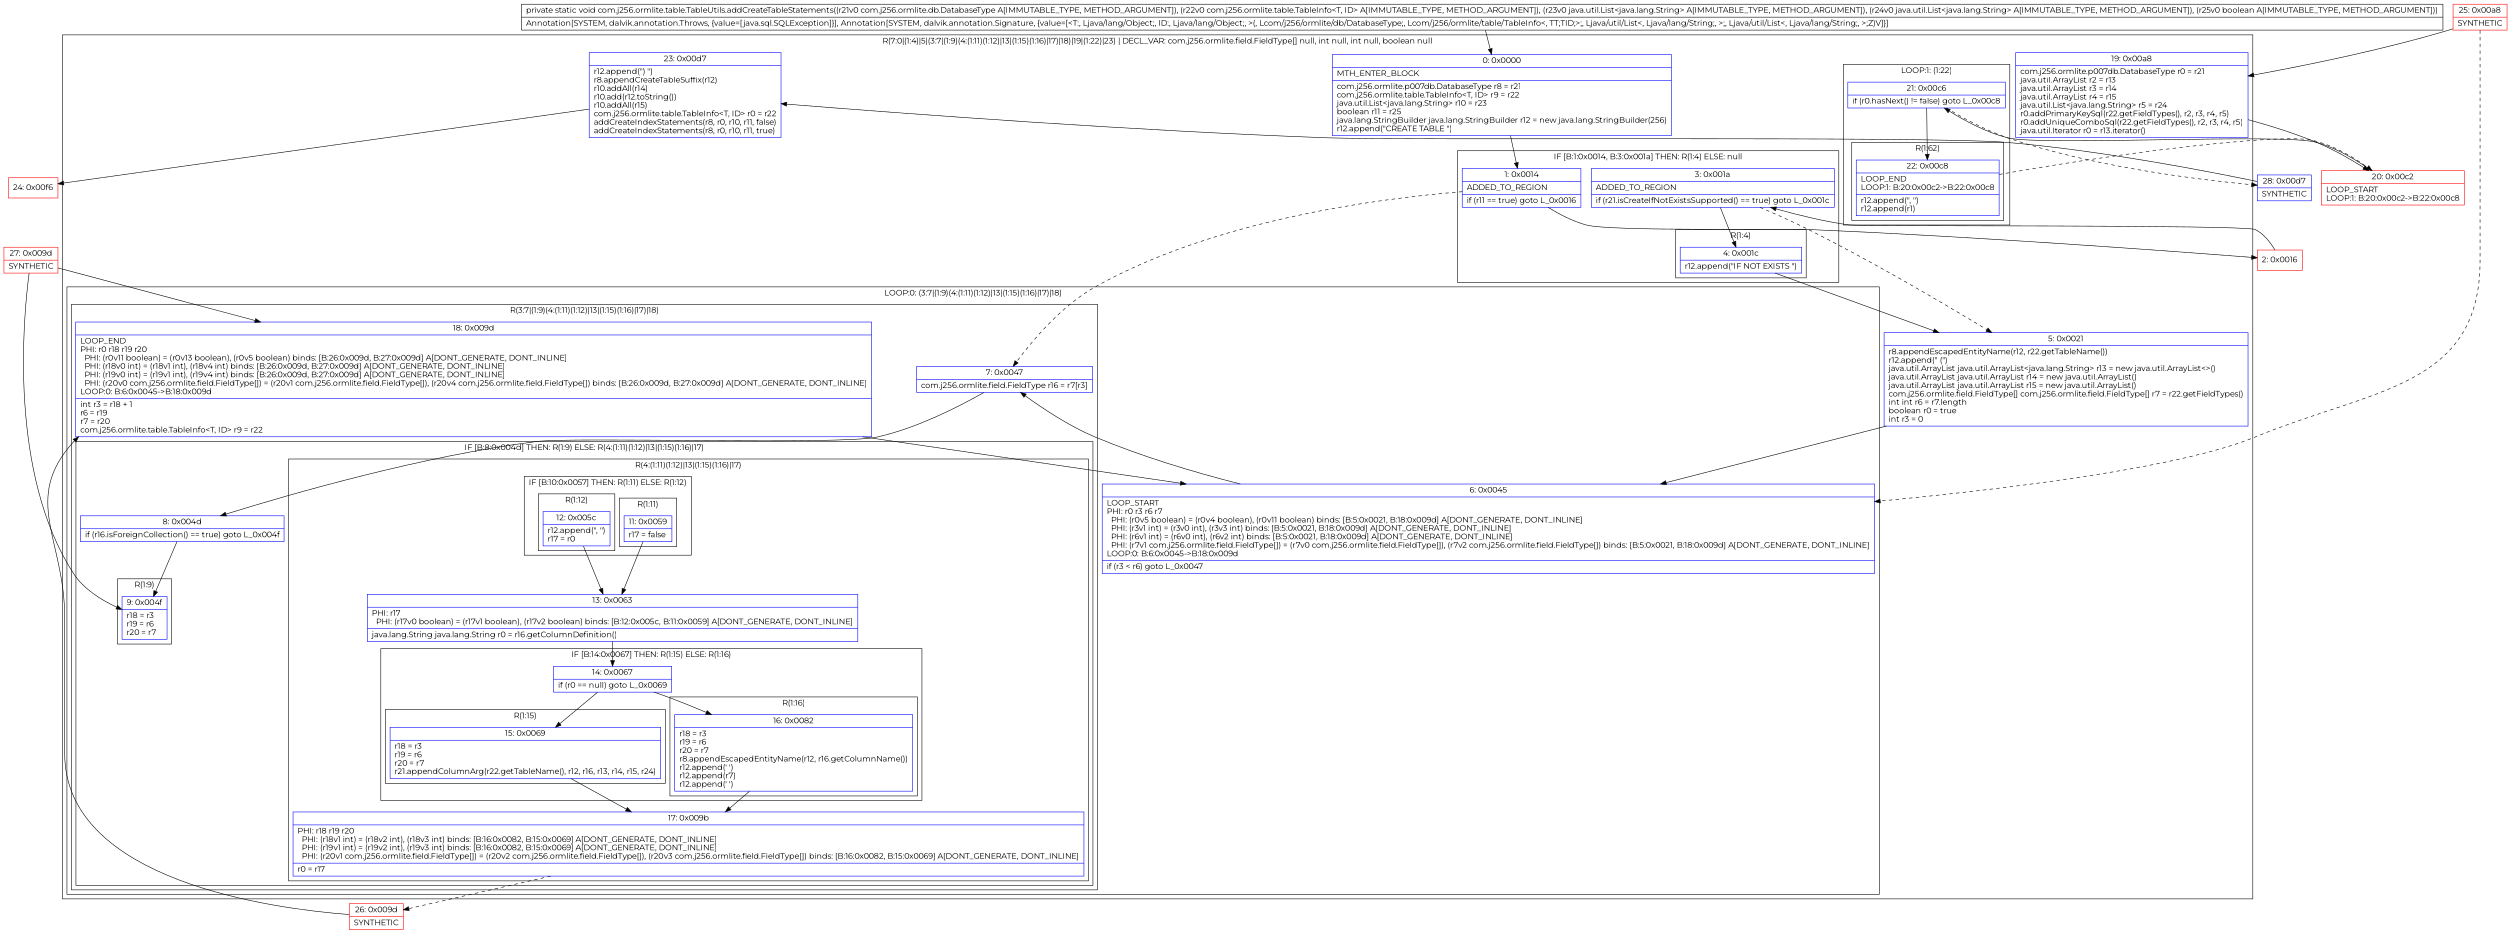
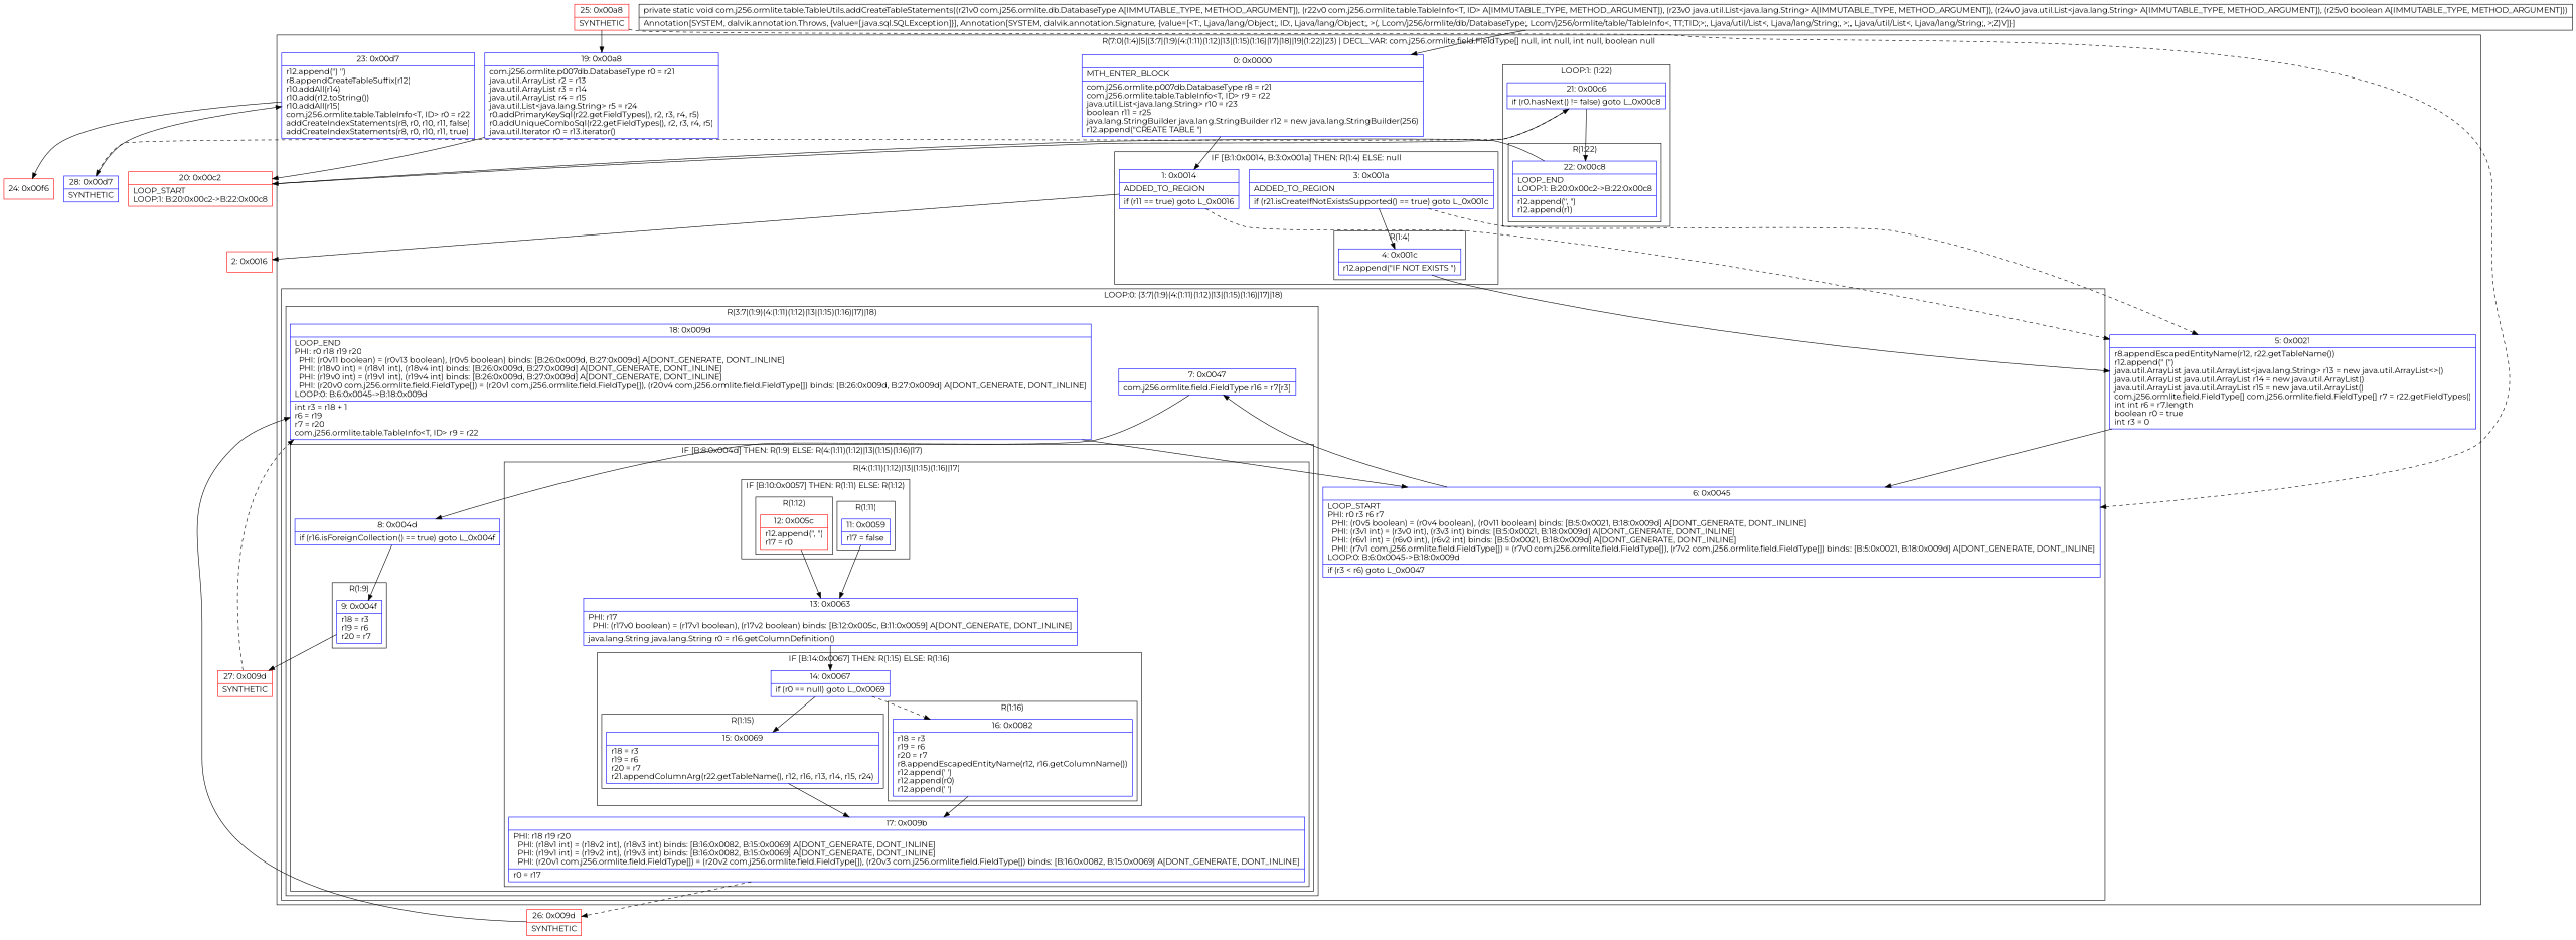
  digraph {
    fontname=Montserrat
    node [color=blue fontname=Montserrat shape=record]
    edge [fontname=Montserrat]
    n1 [label="{4\:\ 0x001c|r12.append(\"IF NOT EXISTS \")\l}"]
    n2 [label="{1\:\ 0x0014|ADDED_TO_REGION\l|if (r11 == true) goto L_0x0016\l}"]
    n3 [label="{3\:\ 0x001a|ADDED_TO_REGION\l|if (r21.isCreateIfNotExistsSupported() == true) goto L_0x001c\l}"]
    n4 [label="{9\:\ 0x004f|r18 = r3\lr19 = r6\lr20 = r7\l}"]
    n5 [label="{11\:\ 0x0059|r17 = false\l}"]
-   n6 [label="{12\:\ 0x005c|r12.append(\", \")\lr17 = r0\l}"]
+   n6 [color=red label="{12\:\ 0x005c|r12.append(\", \")\lr17 = r0\l}"]
    n7 [label="{15\:\ 0x0069|r18 = r3\lr19 = r6\lr20 = r7\lr21.appendColumnArg(r22.getTableName(), r12, r16, r13, r14, r15, r24)\l}"]
-   n8 [label="{16\:\ 0x0082|r18 = r3\lr19 = r6\lr20 = r7\lr8.appendEscapedEntityName(r12, r16.getColumnName())\lr12.append(' ')\lr12.append(r7)\lr12.append(' ')\l}"]
+   n8 [label="{16\:\ 0x0082|r18 = r3\lr19 = r6\lr20 = r7\lr8.appendEscapedEntityName(r12, r16.getColumnName())\lr12.append(' ')\lr12.append(r0)\lr12.append(' ')\l}"]
    n9 [label="{14\:\ 0x0067|if (r0 == null) goto L_0x0069\l}"]
    n10 [label="{13\:\ 0x0063|PHI: r17 \l  PHI: (r17v0 boolean) = (r17v1 boolean), (r17v2 boolean) binds: [B:12:0x005c, B:11:0x0059] A[DONT_GENERATE, DONT_INLINE]\l|java.lang.String java.lang.String r0 = r16.getColumnDefinition()\l}"]
    n11 [label="{17\:\ 0x009b|PHI: r18 r19 r20 \l  PHI: (r18v1 int) = (r18v2 int), (r18v3 int) binds: [B:16:0x0082, B:15:0x0069] A[DONT_GENERATE, DONT_INLINE]\l  PHI: (r19v1 int) = (r19v2 int), (r19v3 int) binds: [B:16:0x0082, B:15:0x0069] A[DONT_GENERATE, DONT_INLINE]\l  PHI: (r20v1 com.j256.ormlite.field.FieldType[]) = (r20v2 com.j256.ormlite.field.FieldType[]), (r20v3 com.j256.ormlite.field.FieldType[]) binds: [B:16:0x0082, B:15:0x0069] A[DONT_GENERATE, DONT_INLINE]\l|r0 = r17\l}"]
    n12 [label="{8\:\ 0x004d|if (r16.isForeignCollection() == true) goto L_0x004f\l}"]
    n13 [label="{7\:\ 0x0047|com.j256.ormlite.field.FieldType r16 = r7[r3]\l}"]
    n14 [label="{18\:\ 0x009d|LOOP_END\lPHI: r0 r18 r19 r20 \l  PHI: (r0v11 boolean) = (r0v13 boolean), (r0v5 boolean) binds: [B:26:0x009d, B:27:0x009d] A[DONT_GENERATE, DONT_INLINE]\l  PHI: (r18v0 int) = (r18v1 int), (r18v4 int) binds: [B:26:0x009d, B:27:0x009d] A[DONT_GENERATE, DONT_INLINE]\l  PHI: (r19v0 int) = (r19v1 int), (r19v4 int) binds: [B:26:0x009d, B:27:0x009d] A[DONT_GENERATE, DONT_INLINE]\l  PHI: (r20v0 com.j256.ormlite.field.FieldType[]) = (r20v1 com.j256.ormlite.field.FieldType[]), (r20v4 com.j256.ormlite.field.FieldType[]) binds: [B:26:0x009d, B:27:0x009d] A[DONT_GENERATE, DONT_INLINE]\lLOOP:0: B:6:0x0045\-\>B:18:0x009d\l|int r3 = r18 + 1\lr6 = r19\lr7 = r20\lcom.j256.ormlite.table.TableInfo\<T, ID\> r9 = r22\l}"]
    n15 [label="{6\:\ 0x0045|LOOP_START\lPHI: r0 r3 r6 r7 \l  PHI: (r0v5 boolean) = (r0v4 boolean), (r0v11 boolean) binds: [B:5:0x0021, B:18:0x009d] A[DONT_GENERATE, DONT_INLINE]\l  PHI: (r3v1 int) = (r3v0 int), (r3v3 int) binds: [B:5:0x0021, B:18:0x009d] A[DONT_GENERATE, DONT_INLINE]\l  PHI: (r6v1 int) = (r6v0 int), (r6v2 int) binds: [B:5:0x0021, B:18:0x009d] A[DONT_GENERATE, DONT_INLINE]\l  PHI: (r7v1 com.j256.ormlite.field.FieldType[]) = (r7v0 com.j256.ormlite.field.FieldType[]), (r7v2 com.j256.ormlite.field.FieldType[]) binds: [B:5:0x0021, B:18:0x009d] A[DONT_GENERATE, DONT_INLINE]\lLOOP:0: B:6:0x0045\-\>B:18:0x009d\l|if (r3 \< r6) goto L_0x0047\l}"]
    n16 [label="{22\:\ 0x00c8|LOOP_END\lLOOP:1: B:20:0x00c2\-\>B:22:0x00c8\l|r12.append(\", \")\lr12.append(r1)\l}"]
    n17 [label="{21\:\ 0x00c6|if (r0.hasNext() != false) goto L_0x00c8\l}"]
    n18 [label="{0\:\ 0x0000|MTH_ENTER_BLOCK\l|com.j256.ormlite.p007db.DatabaseType r8 = r21\lcom.j256.ormlite.table.TableInfo\<T, ID\> r9 = r22\ljava.util.List\<java.lang.String\> r10 = r23\lboolean r11 = r25\ljava.lang.StringBuilder java.lang.StringBuilder r12 = new java.lang.StringBuilder(256)\lr12.append(\"CREATE TABLE \")\l}"]
    n19 [label="{5\:\ 0x0021|r8.appendEscapedEntityName(r12, r22.getTableName())\lr12.append(\" (\")\ljava.util.ArrayList java.util.ArrayList\<java.lang.String\> r13 = new java.util.ArrayList\<\>()\ljava.util.ArrayList java.util.ArrayList r14 = new java.util.ArrayList()\ljava.util.ArrayList java.util.ArrayList r15 = new java.util.ArrayList()\lcom.j256.ormlite.field.FieldType[] com.j256.ormlite.field.FieldType[] r7 = r22.getFieldTypes()\lint int r6 = r7.length\lboolean r0 = true\lint r3 = 0\l}"]
    n20 [label="{19\:\ 0x00a8|com.j256.ormlite.p007db.DatabaseType r0 = r21\ljava.util.ArrayList r2 = r13\ljava.util.ArrayList r3 = r14\ljava.util.ArrayList r4 = r15\ljava.util.List\<java.lang.String\> r5 = r24\lr0.addPrimaryKeySql(r22.getFieldTypes(), r2, r3, r4, r5)\lr0.addUniqueComboSql(r22.getFieldTypes(), r2, r3, r4, r5)\ljava.util.Iterator r0 = r13.iterator()\l}"]
    n21 [label="{23\:\ 0x00d7|r12.append(\") \")\lr8.appendCreateTableSuffix(r12)\lr10.addAll(r14)\lr10.add(r12.toString())\lr10.addAll(r15)\lcom.j256.ormlite.table.TableInfo\<T, ID\> r0 = r22\laddCreateIndexStatements(r8, r0, r10, r11, false)\laddCreateIndexStatements(r8, r0, r10, r11, true)\l}"]
    n22 [color=red label="{2\:\ 0x0016}"]
    n23 [color=red label="{27\:\ 0x009d|SYNTHETIC\l}"]
    n24 [color=red label="{26\:\ 0x009d|SYNTHETIC\l}"]
    n25 [color=red label="{20\:\ 0x00c2|LOOP_START\lLOOP:1: B:20:0x00c2\-\>B:22:0x00c8\l}"]
    n26 [label="{28\:\ 0x00d7|SYNTHETIC\l}"]
    n27 [color=red label="{24\:\ 0x00f6}"]
    n28 [color=red label="{25\:\ 0x00a8|SYNTHETIC\l}"]
    n29 [label="{private static void com.j256.ormlite.table.TableUtils.addCreateTableStatements((r21v0 com.j256.ormlite.db.DatabaseType A[IMMUTABLE_TYPE, METHOD_ARGUMENT]), (r22v0 com.j256.ormlite.table.TableInfo\<T, ID\> A[IMMUTABLE_TYPE, METHOD_ARGUMENT]), (r23v0 java.util.List\<java.lang.String\> A[IMMUTABLE_TYPE, METHOD_ARGUMENT]), (r24v0 java.util.List\<java.lang.String\> A[IMMUTABLE_TYPE, METHOD_ARGUMENT]), (r25v0 boolean A[IMMUTABLE_TYPE, METHOD_ARGUMENT]))  | Annotation[SYSTEM, dalvik.annotation.Throws, \{value=[java.sql.SQLException]\}], Annotation[SYSTEM, dalvik.annotation.Signature, \{value=[\<T:, Ljava\/lang\/Object;, ID:, Ljava\/lang\/Object;, \>(, Lcom\/j256\/ormlite\/db\/DatabaseType;, Lcom\/j256\/ormlite\/table\/TableInfo\<, TT;TID;\>;, Ljava\/util\/List\<, Ljava\/lang\/String;, \>;, Ljava\/util\/List\<, Ljava\/lang\/String;, \>;Z)V]\}]\l}" color=""]
    subgraph cluster_1 {
      label="R(7:0|(1:4)|5|(3:7|(1:9)(4:(1:11)(1:12)|13|(1:15)(1:16)|17)|18)|19|(1:22)|23) | DECL_VAR: com.j256.ormlite.field.FieldType[] null, int null, int null, boolean null\l"
      n18
      n19
      n20
      n21
      subgraph cluster_2 {
        label="IF [B:1:0x0014, B:3:0x001a] THEN: R(1:4) ELSE: null"
        n2
        n3
        subgraph cluster_3 {
          label="R(1:4)"
          n1
        }
      }
      subgraph cluster_4 {
        label="LOOP:0: (3:7|(1:9)(4:(1:11)(1:12)|13|(1:15)(1:16)|17)|18)"
        n15
        subgraph cluster_5 {
          label="R(3:7|(1:9)(4:(1:11)(1:12)|13|(1:15)(1:16)|17)|18)"
          n13
          n14
          subgraph cluster_6 {
            label="IF [B:8:0x004d] THEN: R(1:9) ELSE: R(4:(1:11)(1:12)|13|(1:15)(1:16)|17)"
            n12
            subgraph cluster_7 {
              label="R(1:9)"
              n4
            }
            subgraph cluster_8 {
              label="R(4:(1:11)(1:12)|13|(1:15)(1:16)|17)"
              n10
              n11
              subgraph cluster_9 {
                label="IF [B:10:0x0057] THEN: R(1:11) ELSE: R(1:12)"
                subgraph cluster_10 {
                  label="R(1:11)"
                  n5
                }
                subgraph cluster_11 {
                  label="R(1:12)"
                  n6
                }
              }
              subgraph cluster_12 {
                label="IF [B:14:0x0067] THEN: R(1:15) ELSE: R(1:16)"
                n9
                subgraph cluster_13 {
                  label="R(1:15)"
                  n7
                }
                subgraph cluster_14 {
                  label="R(1:16)"
                  n8
                }
              }
            }
          }
        }
      }
      subgraph cluster_15 {
        label="LOOP:1: (1:22)"
        n17
        subgraph cluster_16 {
-         label="R(1:62)"
+         label="R(1:22)"
          n16
        }
      }
    }
    n1 -> n19
-   n2 -> n13 [style=dashed]
+   n2 -> n19 [style=dashed]
    n2 -> n22
    n3 -> n1
    n3 -> n19 [style=dashed]
-   n23 -> n4
+   n4 -> n23
    n5 -> n10
    n6 -> n10
    n7 -> n11
    n8 -> n11
    n9 -> n7
-   n9 -> n8 [style=solid]
+   n9 -> n8 [style=dashed]
    n10 -> n9
    n11 -> n24 [style=dashed]
    n12 -> n4
    n13 -> n12
    n14 -> n15
    n15 -> n13
-   n16 -> n25 [style=dashed]
+   n16 -> n25
    n17 -> n16
    n17 -> n26 [style=dashed]
    n18 -> n2
    n19 -> n15
    n20 -> n25
    n21 -> n27
-   n22 -> n3
-   n23 -> n14
+   n23 -> n14 [style=dashed]
    n24 -> n14
    n25 -> n17
    n26 -> n21
    n28 -> n15 [style=dashed]
    n28 -> n20
    n29 -> n18
  }
